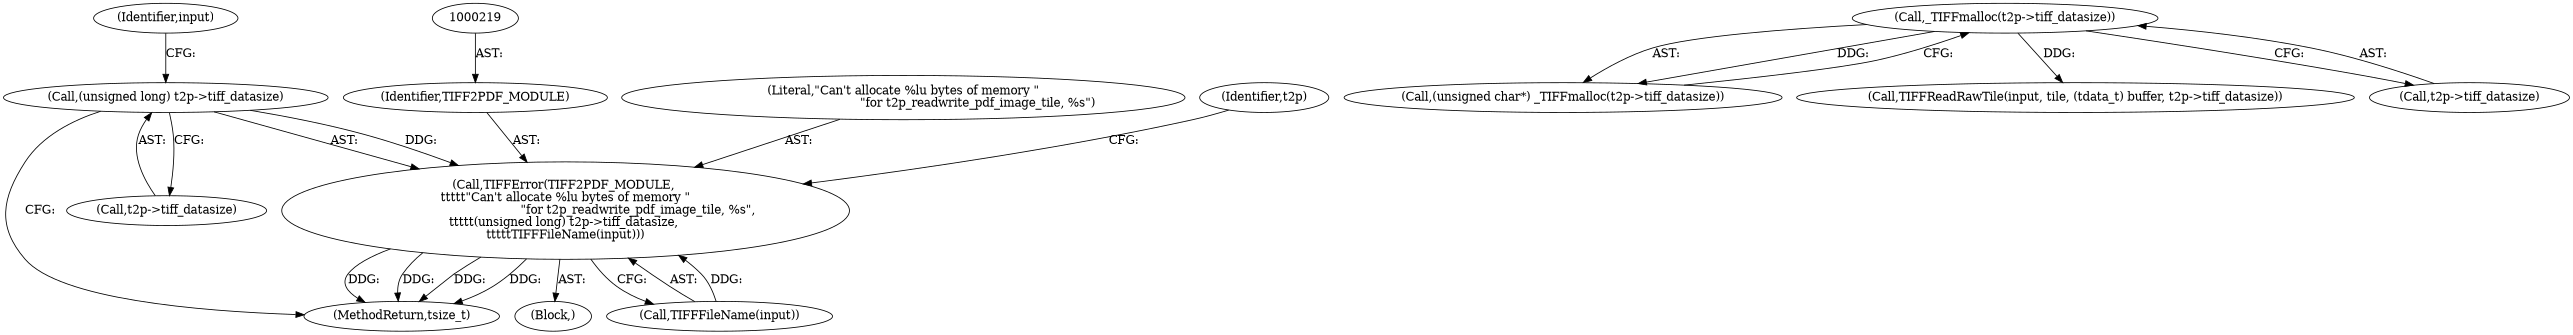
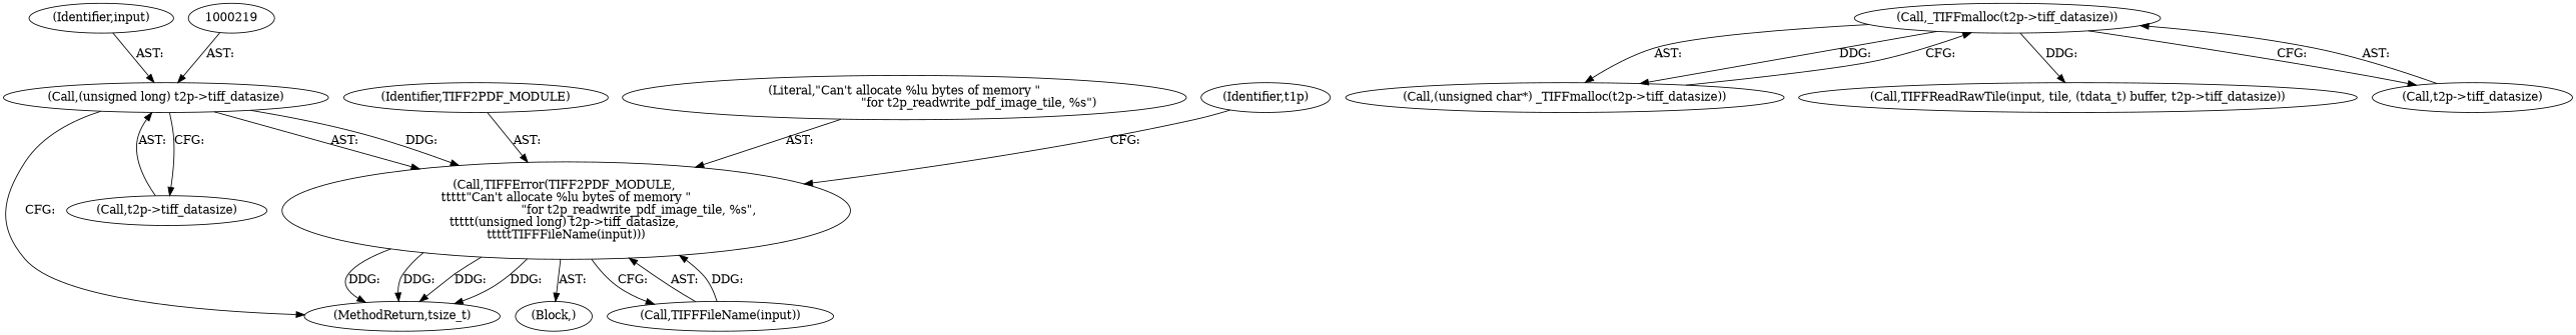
  digraph {
    n1 [label="(Call,(unsigned long) t2p->tiff_datasize)"]
    n2 [label="(Call,TIFFError(TIFF2PDF_MODULE, \n\t\t\t\t\t\"Can't allocate %lu bytes of memory \"\n                                        \"for t2p_readwrite_pdf_image_tile, %s\", \n\t\t\t\t\t(unsigned long) t2p->tiff_datasize, \n\t\t\t\t\tTIFFFileName(input)))"]
    n3 [label="(MethodReturn,tsize_t)"]
    n4 [label="(Call,t2p->tiff_datasize)"]
    n5 [label="(Block,)"]
    n6 [label="(Call,TIFFFileName(input))"]
    n7 [label="(Call,_TIFFmalloc(t2p->tiff_datasize))"]
    n8 [label="(Call,(unsigned char*) _TIFFmalloc(t2p->tiff_datasize))"]
    n9 [label="(Call,TIFFReadRawTile(input, tile, (tdata_t) buffer, t2p->tiff_datasize))"]
    n10 [label="(Call,t2p->tiff_datasize)"]
    n11 [label="(Identifier,TIFF2PDF_MODULE)"]
    n12 [label="(Identifier,input)"]
    n13 [label="(Literal,\"Can't allocate %lu bytes of memory \"\n                                        \"for t2p_readwrite_pdf_image_tile, %s\")"]
-   n14 [label="(Identifier,t2p)"]
+   n14 [label="(Identifier,t1p)"]
    1000219
    n1 -> n2 [label="AST: "]
    n1 -> n2 [label="DDG: "]
    n1 -> n3 [label="CFG: "]
    n1 -> n4 [label="CFG: "]
    n2 -> n3 [label="DDG: "]
    n2 -> n3 [label="DDG: "]
    n2 -> n3 [label="DDG: "]
    n2 -> n3 [label="DDG: "]
    n2 -> n5 [label="AST: "]
    n2 -> n6 [label="CFG: "]
    n4 -> n1 [label="AST: "]
    n6 -> n2 [label="AST: "]
    n6 -> n2 [label="DDG: "]
    n7 -> n8 [label="AST: "]
    n7 -> n8 [label="DDG: "]
    n7 -> n9 [label="DDG: "]
    n7 -> n10 [label="CFG: "]
    n8 -> n7 [label="CFG: "]
    n10 -> n7 [label="AST: "]
    n11 -> n2 [label="AST: "]
-   n12 -> n1 [label="CFG: "]
+   n12 -> n1 [label="AST: "]
    n13 -> n2 [label="AST: "]
    n14 -> n2 [label="CFG: "]
-   1000219 -> n11 [label="AST: "]
+   1000219 -> n1 [label="AST: "]
  }
